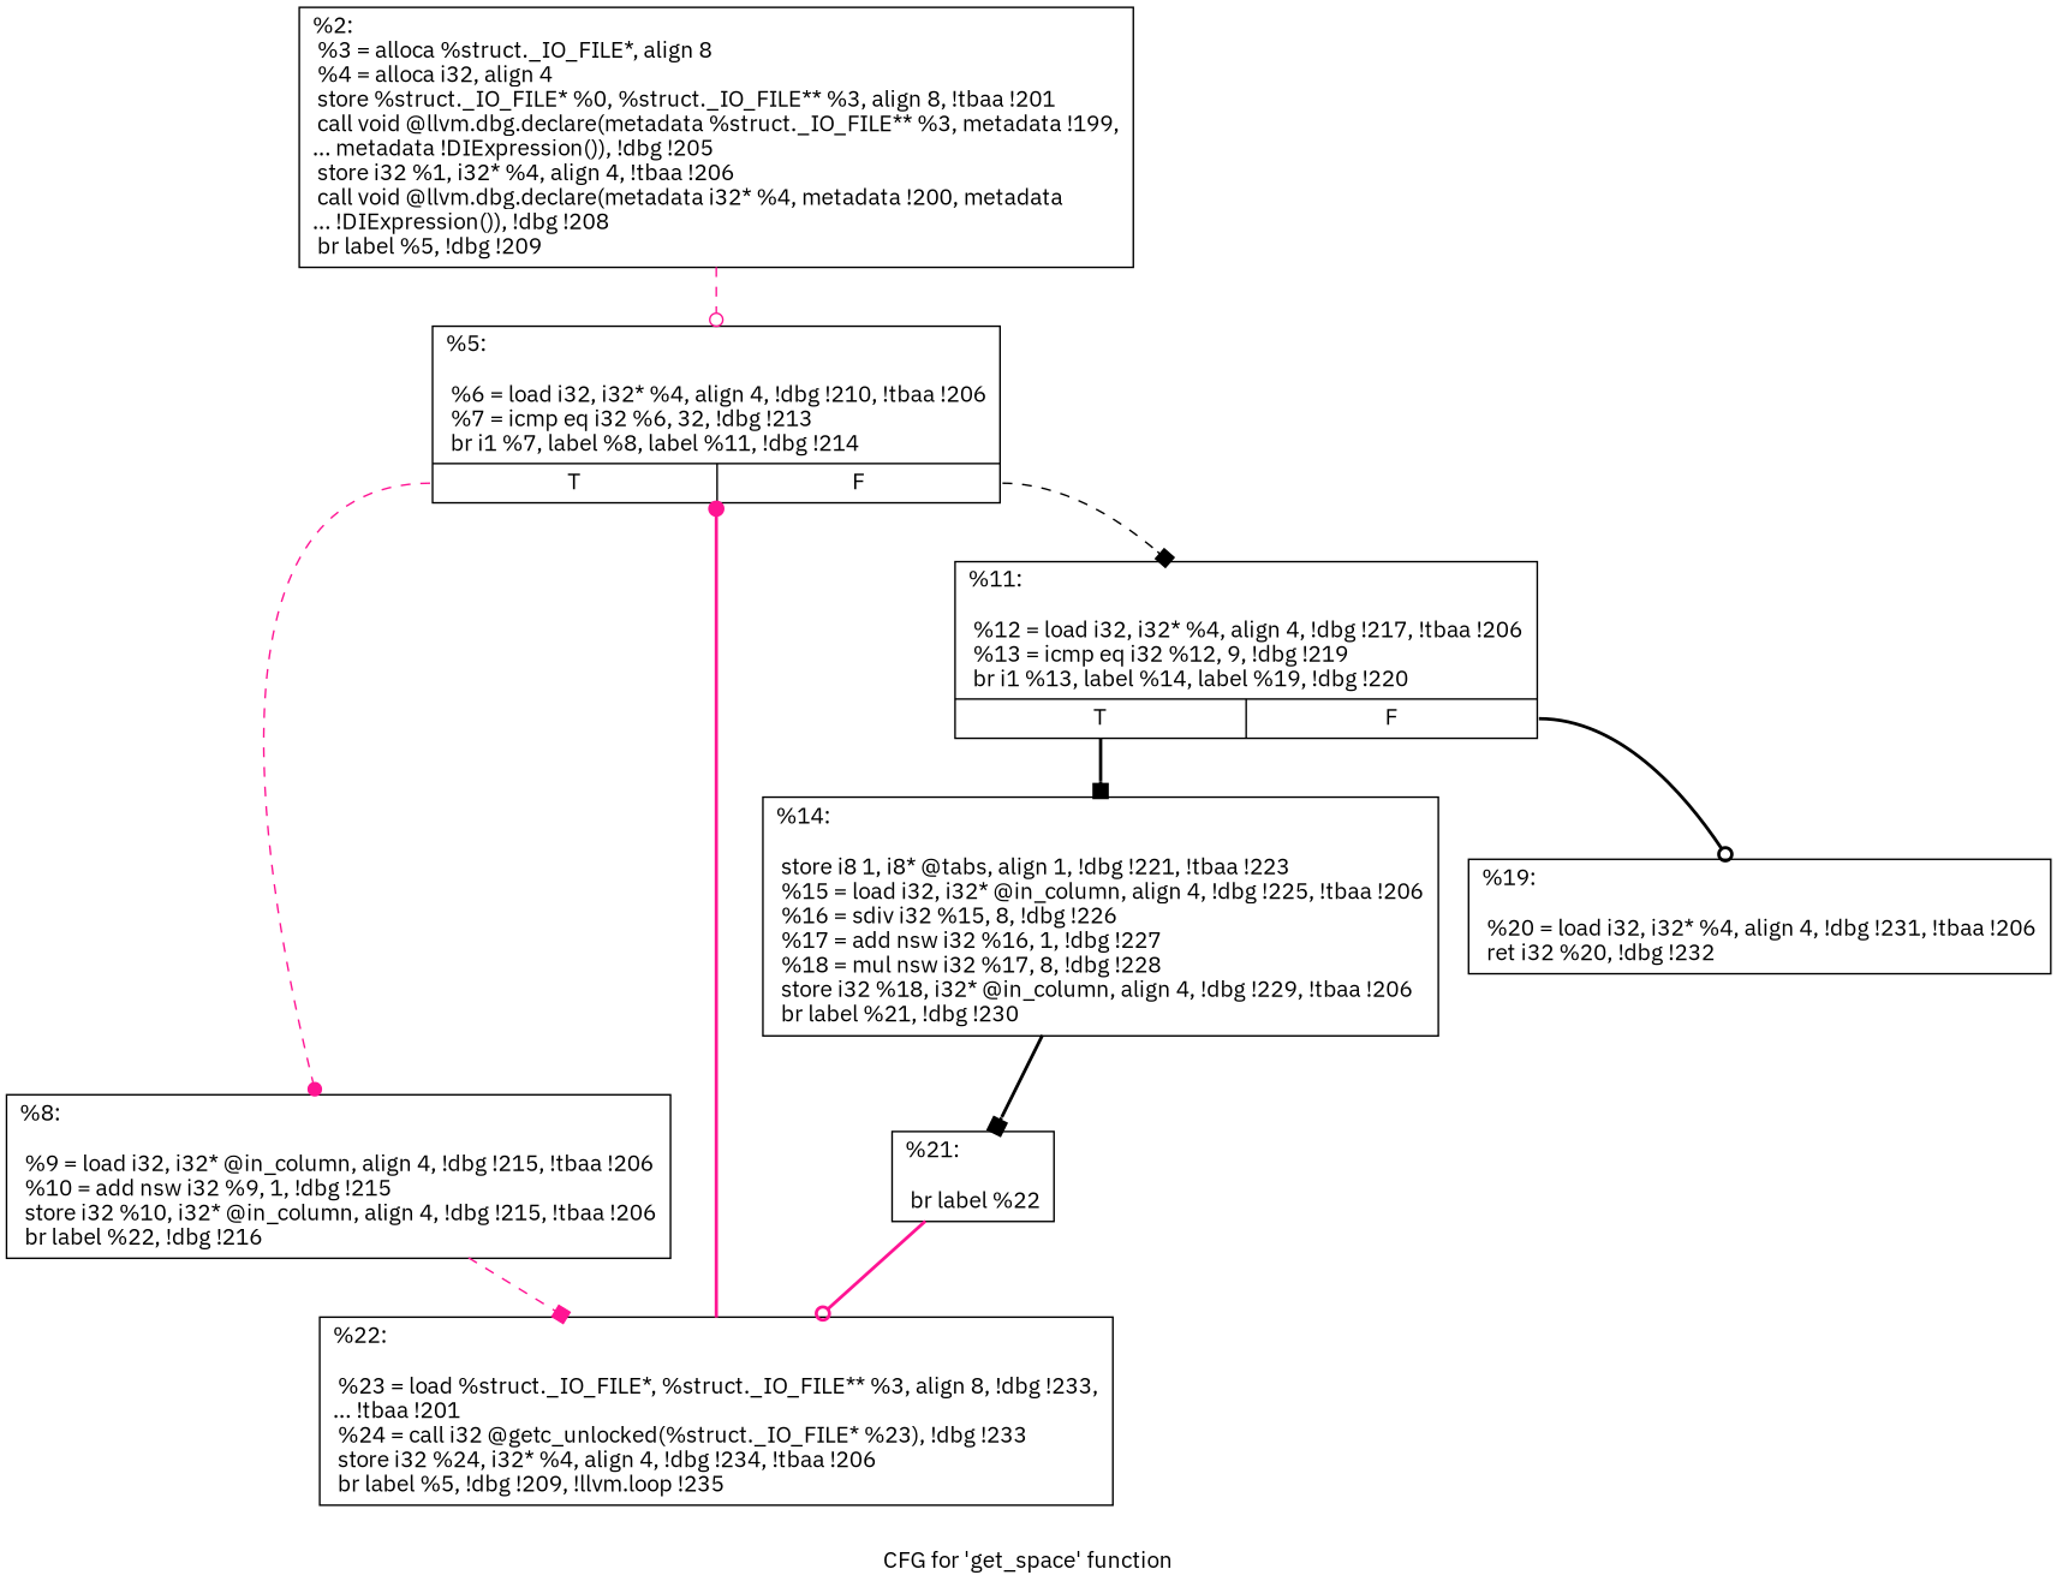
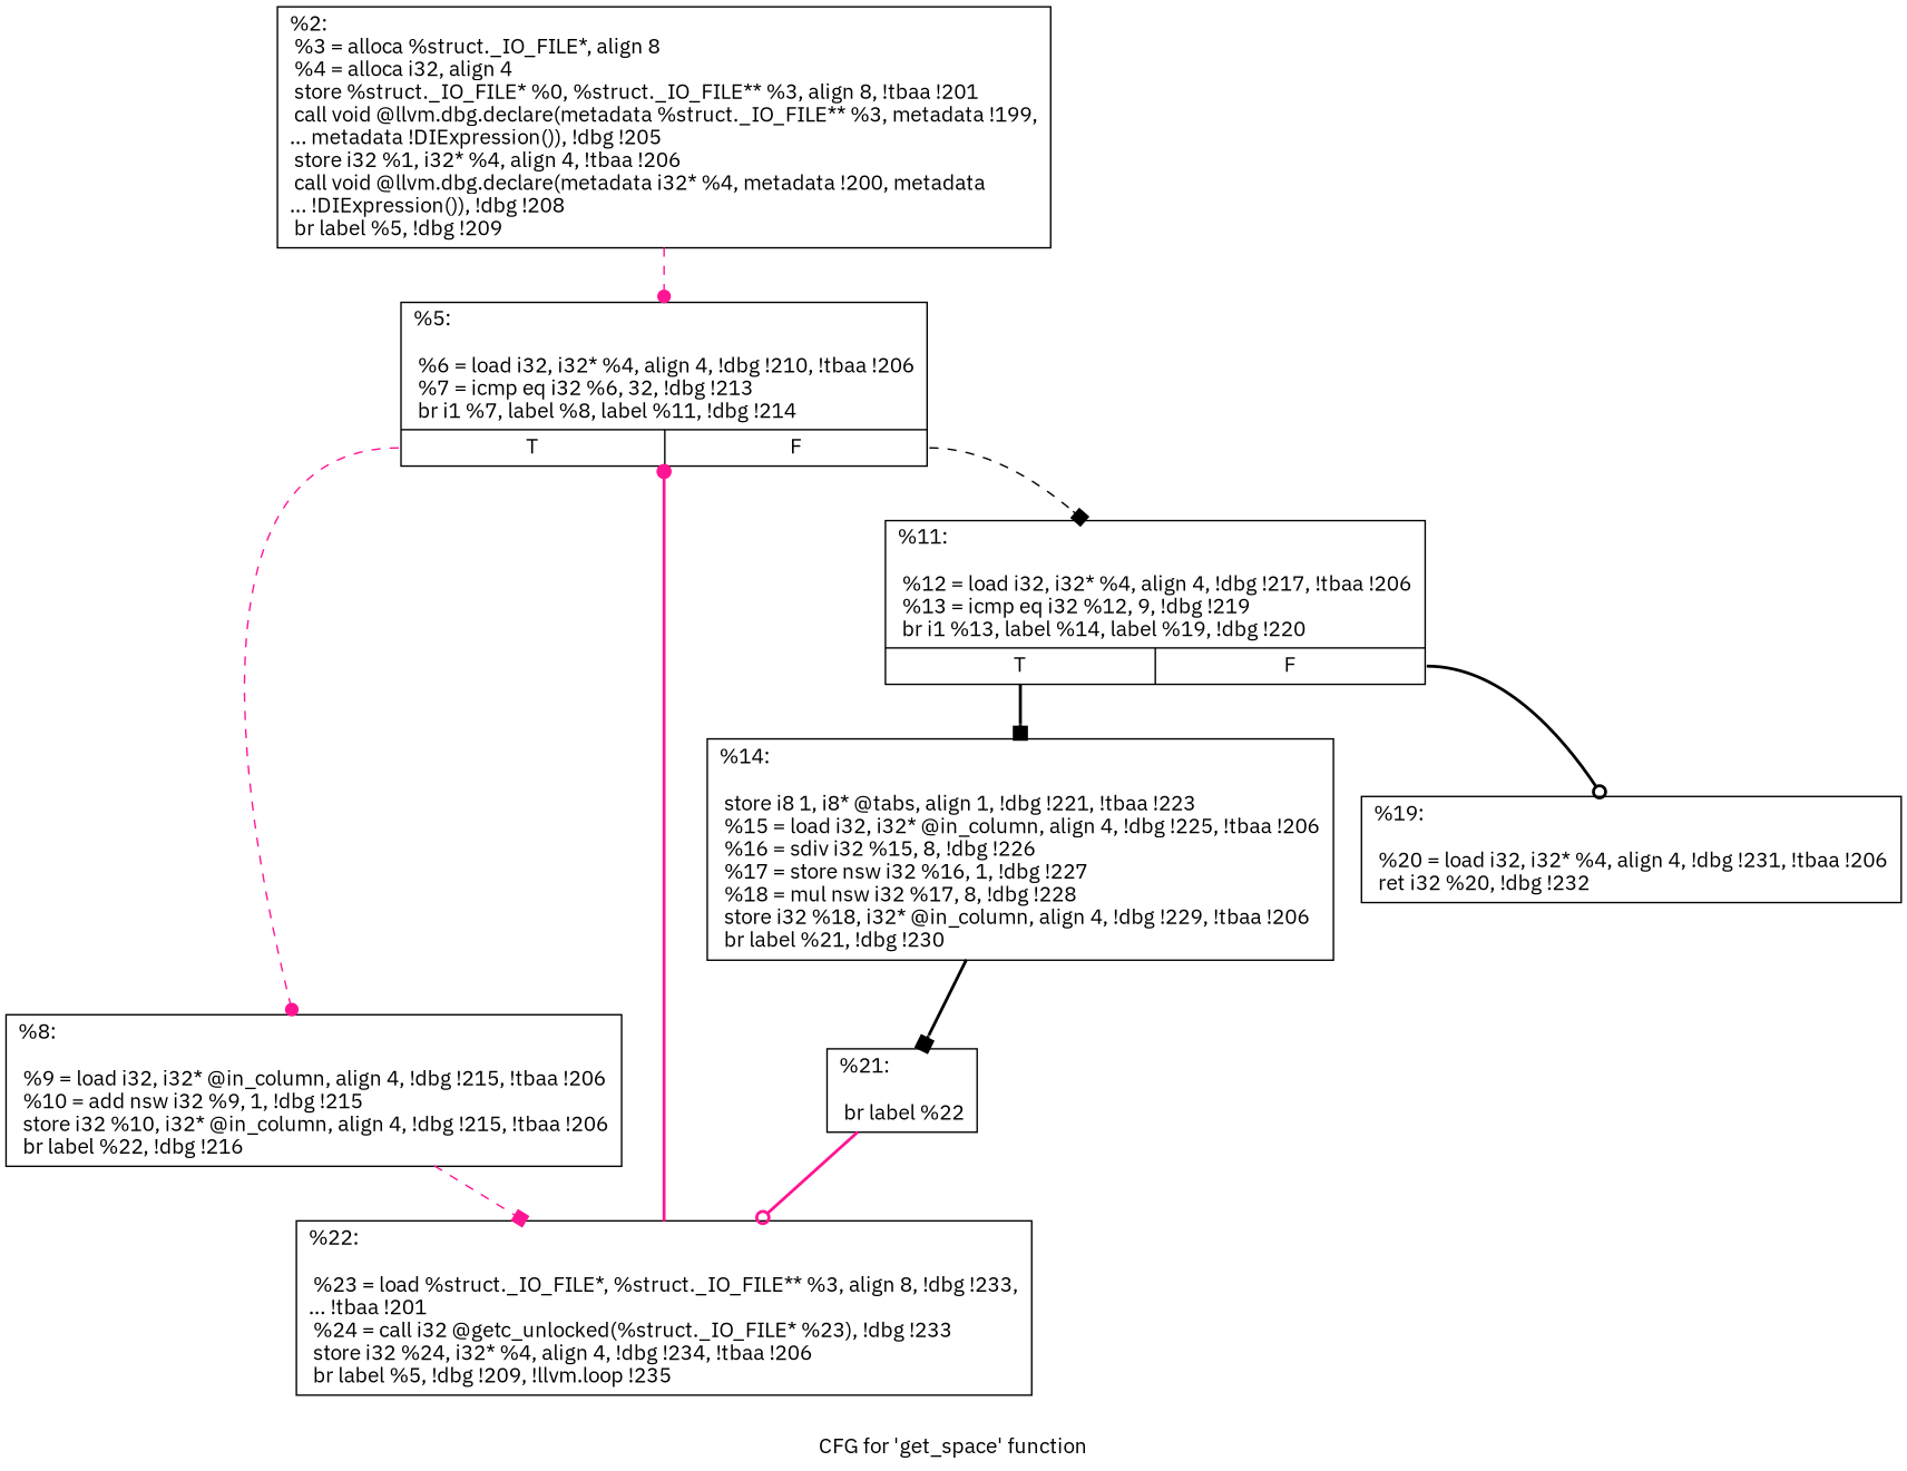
  digraph {
    fontname="IBM Plex Sans"
    label="CFG for 'get_space' function"
    node [fontname="IBM Plex Sans" shape=record]
    edge [arrowhead=box color=deeppink fontname="IBM Plex Sans" style=bold]
    n1 [label="{%2:\l  %3 = alloca %struct._IO_FILE*, align 8\l  %4 = alloca i32, align 4\l  store %struct._IO_FILE* %0, %struct._IO_FILE** %3, align 8, !tbaa !201\l  call void @llvm.dbg.declare(metadata %struct._IO_FILE** %3, metadata !199,\l... metadata !DIExpression()), !dbg !205\l  store i32 %1, i32* %4, align 4, !tbaa !206\l  call void @llvm.dbg.declare(metadata i32* %4, metadata !200, metadata\l... !DIExpression()), !dbg !208\l  br label %5, !dbg !209\l}"]
    n2 [label="{%5:\l\l  %6 = load i32, i32* %4, align 4, !dbg !210, !tbaa !206\l  %7 = icmp eq i32 %6, 32, !dbg !213\l  br i1 %7, label %8, label %11, !dbg !214\l|{<s0>T|<s1>F}}"]
    n3 [label="{%8:\l\l  %9 = load i32, i32* @in_column, align 4, !dbg !215, !tbaa !206\l  %10 = add nsw i32 %9, 1, !dbg !215\l  store i32 %10, i32* @in_column, align 4, !dbg !215, !tbaa !206\l  br label %22, !dbg !216\l}"]
    n4 [label="{%11:\l\l  %12 = load i32, i32* %4, align 4, !dbg !217, !tbaa !206\l  %13 = icmp eq i32 %12, 9, !dbg !219\l  br i1 %13, label %14, label %19, !dbg !220\l|{<s0>T|<s1>F}}"]
    n5 [label="{%22:\l\l  %23 = load %struct._IO_FILE*, %struct._IO_FILE** %3, align 8, !dbg !233,\l... !tbaa !201\l  %24 = call i32 @getc_unlocked(%struct._IO_FILE* %23), !dbg !233\l  store i32 %24, i32* %4, align 4, !dbg !234, !tbaa !206\l  br label %5, !dbg !209, !llvm.loop !235\l}"]
-   n6 [label="{%14:\l\l  store i8 1, i8* @tabs, align 1, !dbg !221, !tbaa !223\l  %15 = load i32, i32* @in_column, align 4, !dbg !225, !tbaa !206\l  %16 = sdiv i32 %15, 8, !dbg !226\l  %17 = add nsw i32 %16, 1, !dbg !227\l  %18 = mul nsw i32 %17, 8, !dbg !228\l  store i32 %18, i32* @in_column, align 4, !dbg !229, !tbaa !206\l  br label %21, !dbg !230\l}"]
+   n6 [label="{%14:\l\l  store i8 1, i8* @tabs, align 1, !dbg !221, !tbaa !223\l  %15 = load i32, i32* @in_column, align 4, !dbg !225, !tbaa !206\l  %16 = sdiv i32 %15, 8, !dbg !226\l  %17 = store nsw i32 %16, 1, !dbg !227\l  %18 = mul nsw i32 %17, 8, !dbg !228\l  store i32 %18, i32* @in_column, align 4, !dbg !229, !tbaa !206\l  br label %21, !dbg !230\l}"]
    n7 [label="{%19:\l\l  %20 = load i32, i32* %4, align 4, !dbg !231, !tbaa !206\l  ret i32 %20, !dbg !232\l}"]
    n8 [label="{%21:\l\l  br label %22\l}"]
-   n1 -> n2 [arrowhead=odot style=dashed]
+   n1 -> n2 [arrowhead=dot style=dashed]
    n2 -> n3 [arrowhead=dot style=dashed tailport=s0]
    n2 -> n4 [color=black style=dashed tailport=s1]
    n3 -> n5 [style=dashed]
    n4 -> n6 [color=black tailport=s0]
    n4 -> n7 [arrowhead=odot color=black tailport=s1]
    n5 -> n2 [arrowhead=dot]
    n6 -> n8 [color=black]
    n8 -> n5 [arrowhead=odot]
  }
